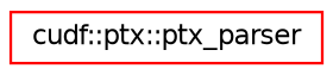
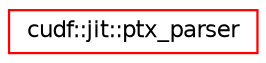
  digraph {
    rankdir=LR
-   n1 [color=red fillcolor=white fontname=Helvetica fontsize=10 height=0.2 label="cudf::ptx::ptx_parser" shape=record style=filled width=0.4]
+   n1 [color=red fillcolor=white fontname=Helvetica fontsize=10 height=0.2 label="cudf::jit::ptx_parser" shape=record style=filled width=0.4]
  }
